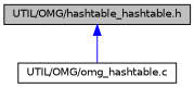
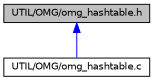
  digraph {
    node [color=black fontname=Helvetica fontsize=10 shape=record style=filled]
-   n1 [fillcolor=grey75 fontcolor=black height=0.2 label="UTIL/OMG/hashtable_hashtable.h" width=0.4]
+   n1 [fillcolor=grey75 fontcolor=black height=0.2 label="UTIL/OMG/omg_hashtable.h" width=0.4]
    n2 [fillcolor=white height=0.2 label="UTIL/OMG/omg_hashtable.c" width=0.4]
    n1 -> n2 [color=blue dir=back fontname=Helvetica fontsize=10 labelfontname=Helvetica labelfontsize=10 style=solid]
  }
